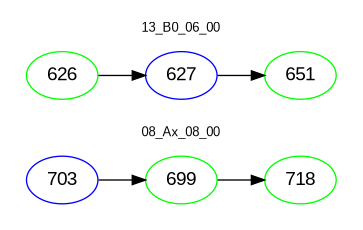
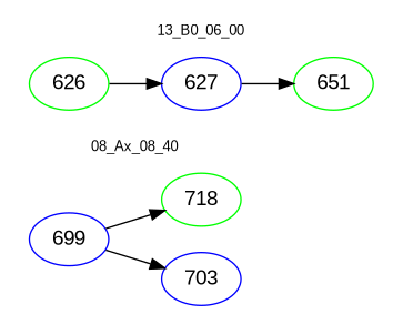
  digraph {
    fontname="Liberation Sans"
    rankdir=LR
    node [color=green fontname="Liberation Sans"]
    edge [color=black fontname="Liberation Sans"]
-   n1 [label=699]
+   n1 [color=blue label=699]
    n2 [color=blue label=703]
    n3 [label=718]
    n4 [label=626]
    n5 [color=blue label=627]
    n6 [label=651]
    subgraph cluster_1 {
      color=white
      fontsize=10
-     label="08_Ax_08_00"
+     label="08_Ax_08_40"
      n1
      n2
      n3
    }
    subgraph cluster_2 {
      color=white
      fontsize=10
      label="13_B0_06_00"
      n4
      n5
      n6
    }
-   n2 -> n1
+   n1 -> n2
    n1 -> n3
    n4 -> n5
    n5 -> n6
  }
